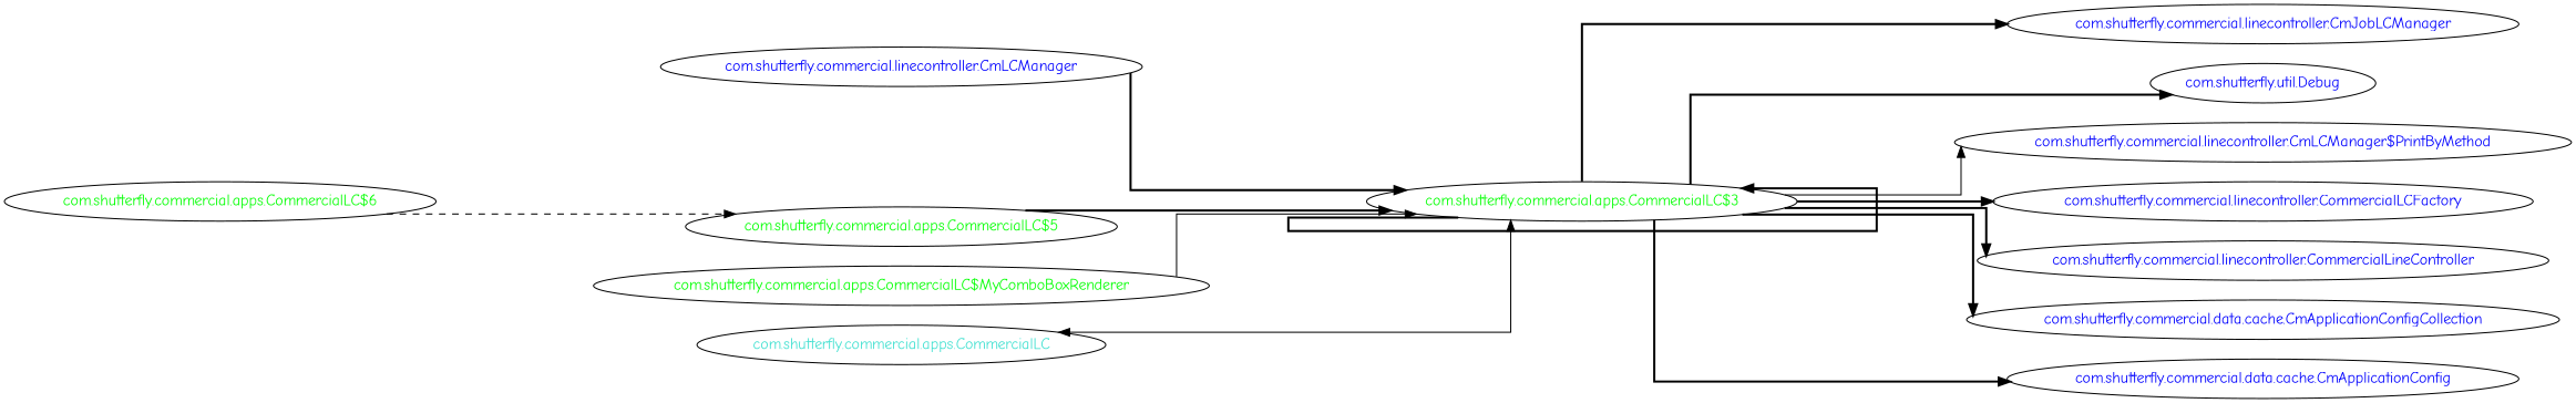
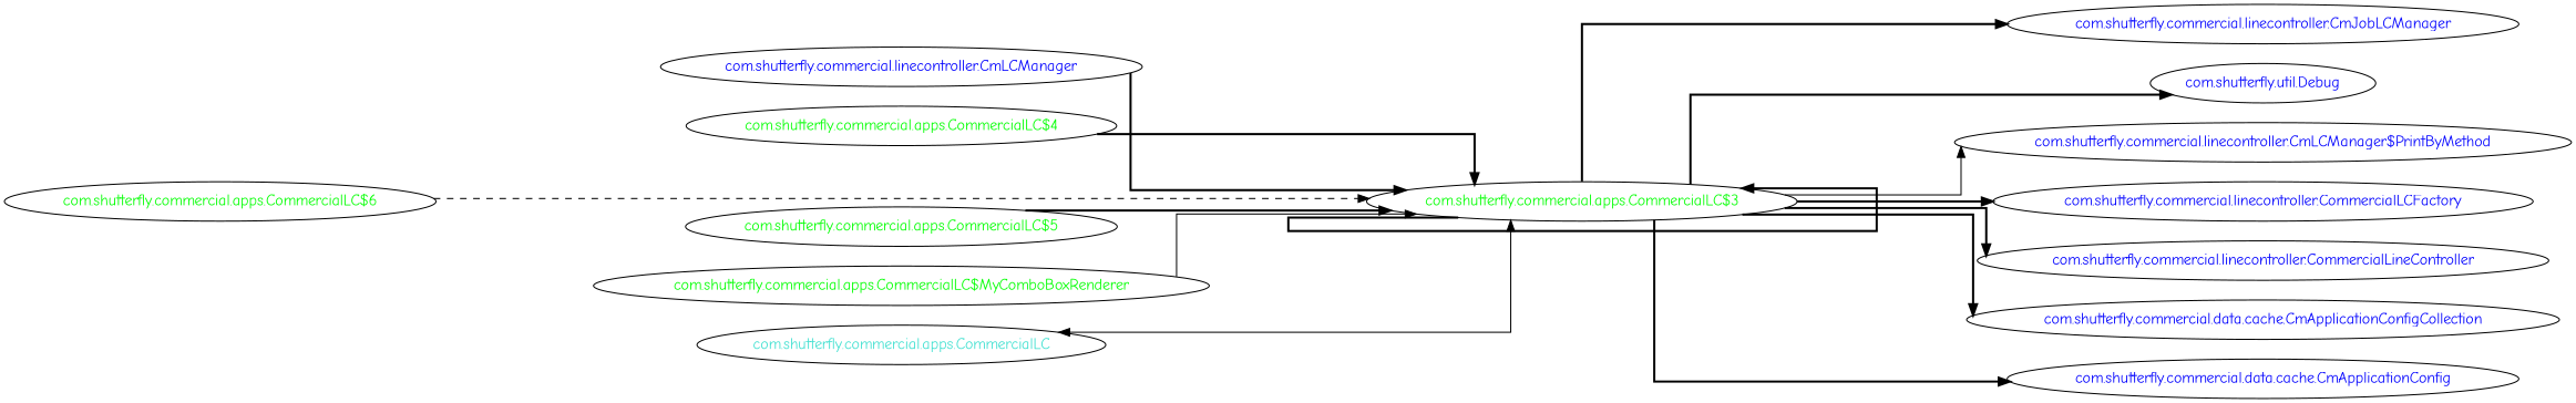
  digraph {
    concentrate=true
    fontname="Comic Neue"
    rankdir=LR
    ranksep=2.0
    splines=ortho
    node [fontcolor=blue fontname="Comic Neue"]
    edge [fontname="Comic Neue" style=bold]
    "com.shutterfly.commercial.apps.CommercialLC$3" [fontcolor=green]
    "com.shutterfly.commercial.linecontroller.CmJobLCManager"
    "com.shutterfly.util.Debug"
    "com.shutterfly.commercial.linecontroller.CmLCManager$PrintByMethod"
    "com.shutterfly.commercial.linecontroller.CommercialLCFactory"
    "com.shutterfly.commercial.linecontroller.CommercialLineController"
    "com.shutterfly.commercial.data.cache.CmApplicationConfigCollection"
    "com.shutterfly.commercial.data.cache.CmApplicationConfig"
    "com.shutterfly.commercial.linecontroller.CmLCManager"
+   "com.shutterfly.commercial.apps.CommercialLC$4" [fontcolor=green]
    "com.shutterfly.commercial.apps.CommercialLC$5" [fontcolor=green]
    "com.shutterfly.commercial.apps.CommercialLC$6" [fontcolor=green]
    "com.shutterfly.commercial.apps.CommercialLC$MyComboBoxRenderer" [fontcolor=green]
    "com.shutterfly.commercial.apps.CommercialLC" [fontcolor=turquoise]
    "com.shutterfly.commercial.apps.CommercialLC$3" -> "com.shutterfly.commercial.apps.CommercialLC$3"
    "com.shutterfly.commercial.apps.CommercialLC$3" -> "com.shutterfly.commercial.linecontroller.CmJobLCManager"
    "com.shutterfly.commercial.apps.CommercialLC$3" -> "com.shutterfly.util.Debug"
    "com.shutterfly.commercial.apps.CommercialLC$3" -> "com.shutterfly.commercial.linecontroller.CmLCManager$PrintByMethod" [style=solid]
    "com.shutterfly.commercial.apps.CommercialLC$3" -> "com.shutterfly.commercial.linecontroller.CommercialLCFactory"
    "com.shutterfly.commercial.apps.CommercialLC$3" -> "com.shutterfly.commercial.linecontroller.CommercialLineController"
    "com.shutterfly.commercial.apps.CommercialLC$3" -> "com.shutterfly.commercial.data.cache.CmApplicationConfigCollection"
    "com.shutterfly.commercial.apps.CommercialLC$3" -> "com.shutterfly.commercial.data.cache.CmApplicationConfig"
    "com.shutterfly.commercial.linecontroller.CmLCManager" -> "com.shutterfly.commercial.apps.CommercialLC$3"
+   "com.shutterfly.commercial.apps.CommercialLC$4" -> "com.shutterfly.commercial.apps.CommercialLC$3"
    "com.shutterfly.commercial.apps.CommercialLC$5" -> "com.shutterfly.commercial.apps.CommercialLC$3"
-   "com.shutterfly.commercial.apps.CommercialLC$6" -> "com.shutterfly.commercial.apps.CommercialLC$5" [style=dashed]
+   "com.shutterfly.commercial.apps.CommercialLC$6" -> "com.shutterfly.commercial.apps.CommercialLC$3" [style=dashed]
    "com.shutterfly.commercial.apps.CommercialLC$MyComboBoxRenderer" -> "com.shutterfly.commercial.apps.CommercialLC$3" [style=solid]
    "com.shutterfly.commercial.apps.CommercialLC" -> "com.shutterfly.commercial.apps.CommercialLC$3" [dir=both style=solid]
  }
